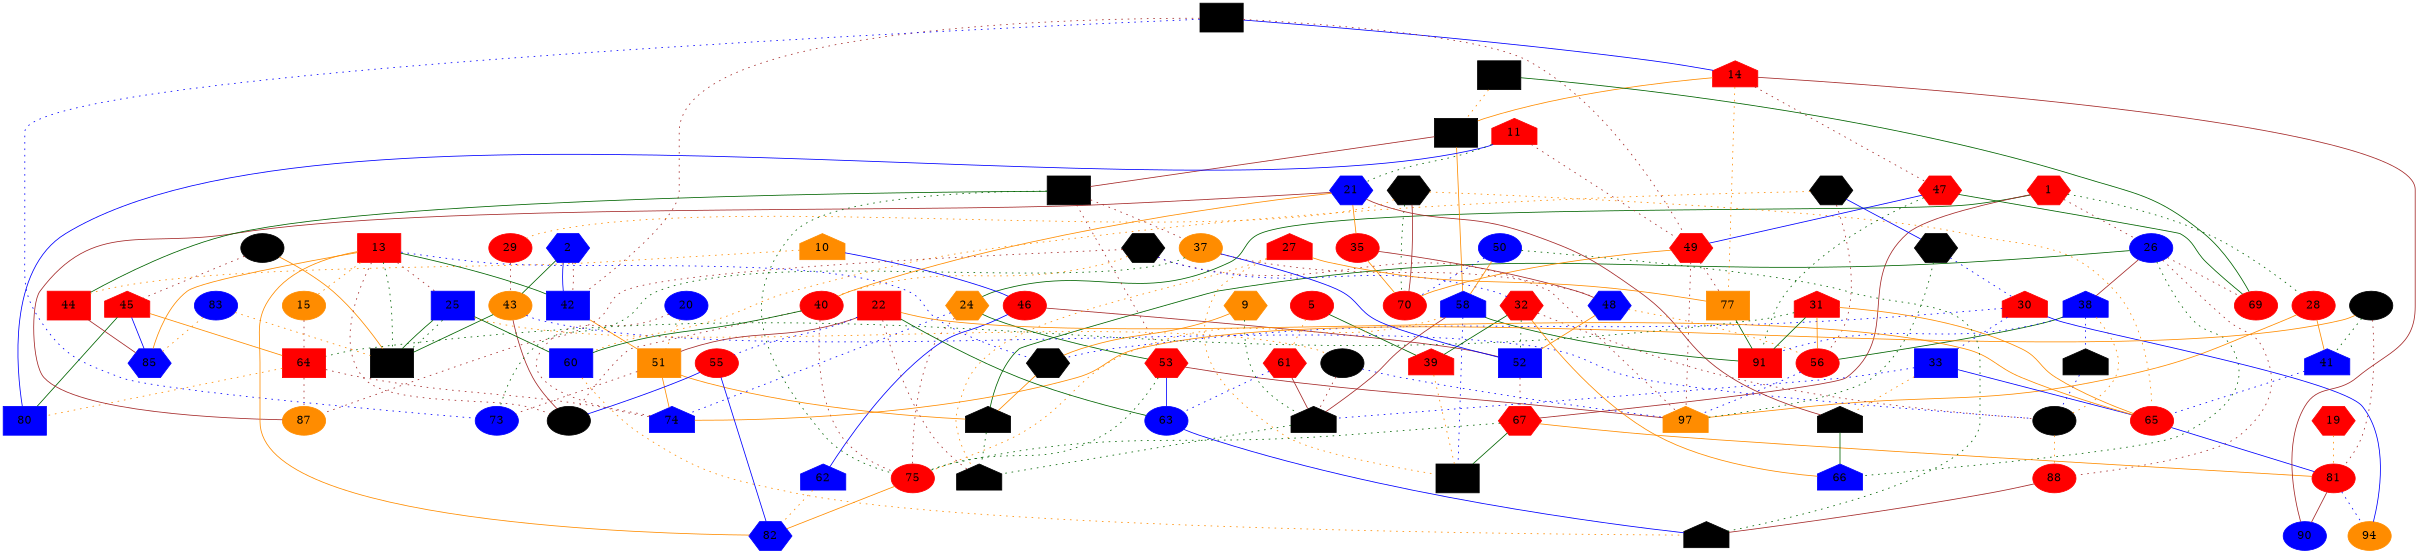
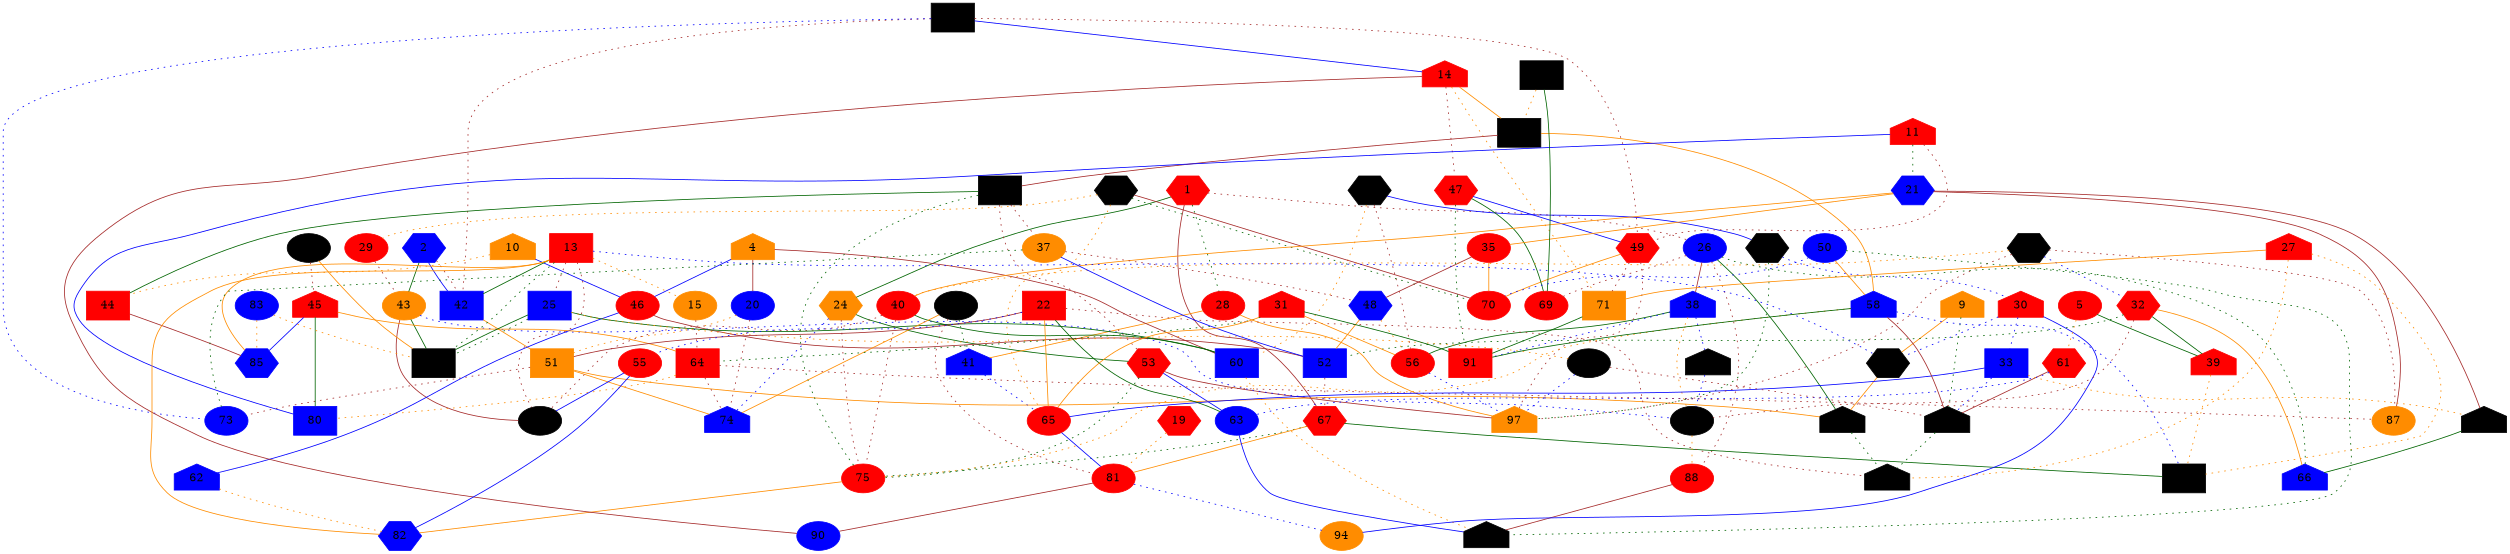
  graph {
    node [color=red shape=ellipse style=filled]
    edge [color=brown style=dotted]
    1 [shape=hexagon]
    24 [color=darkorange shape=hexagon]
    26 [color=blue]
    28
    67 [shape=hexagon]
    74 [color=blue shape=house]
    53 [shape=hexagon]
    75
    69
    38 [color=blue shape=house]
    57 [color=black shape=house]
    66 [color=blue shape=house]
    88
    n14 [color=darkorange label=97 shape=house]
    41 [color=blue shape=house]
    81
    86 [color=black shape=box]
    2 [color=blue shape=hexagon]
    42 [color=blue shape=box]
    43 [color=darkorange]
    51 [color=darkorange shape=box]
    92 [color=black shape=box]
    89 [color=black]
    84 [color=black]
    3 [color=black shape=hexagon]
    12 [color=black shape=hexagon]
    56
    60 [color=blue shape=box]
    30 [shape=house]
    93 [color=black shape=house]
+   4 [color=darkorange shape=house]
    20 [color=blue]
    46
    52 [color=blue shape=box]
    62 [color=blue shape=house]
    39 [shape=house]
    5
    61 [shape=hexagon]
    78 [color=black shape=house]
    63 [color=blue]
    6 [color=black]
    45 [shape=house]
    80 [color=blue shape=box]
    85 [color=blue shape=hexagon]
    64 [shape=box]
    7 [color=black shape=hexagon]
    29
    65
    70
    8 [color=black shape=box]
    14 [shape=house]
    49 [shape=hexagon]
    73 [color=blue]
    23 [color=black shape=box]
    47 [shape=hexagon]
-   71 [color=darkorange shape=box label=77]
+   71 [color=darkorange shape=box]
    90 [color=blue]
-   9 [color=darkorange shape=hexagon]
+   9 [color=darkorange shape=house]
    34 [color=black shape=hexagon]
    79 [color=black shape=house]
    10 [color=darkorange shape=house]
    44 [shape=box]
    11 [shape=house]
    21 [color=blue shape=hexagon]
    40
    87 [color=darkorange]
    35
    54 [color=black shape=house]
    33 [color=blue shape=box]
    94 [color=darkorange]
    13 [shape=box]
    15 [color=darkorange]
    25 [color=blue shape=box]
    82 [color=blue shape=hexagon]
    59 [color=black]
    36 [color=black shape=box]
    58 [color=blue shape=house]
    91 [shape=box]
    16 [color=black]
    17 [color=black shape=hexagon]
    32 [shape=hexagon]
    18 [color=black shape=box]
    19 [shape=hexagon]
    48 [color=blue shape=hexagon]
    22 [shape=box]
    55
    37 [color=darkorange]
    68 [color=black shape=house]
    27 [shape=house]
    31 [shape=house]
    50 [color=blue]
    83 [color=blue]
    1 -- 24 [color=darkgreen style=solid]
    1 -- 26
    1 -- 28 [color=darkgreen]
    1 -- 67 [style=solid]
    24 -- 74 [color=blue]
    24 -- 53 [color=darkgreen style=solid]
    24 -- 75
    26 -- 69
    26 -- 38 [style=solid]
    26 -- 57 [color=darkgreen style=solid]
    26 -- 66 [color=darkgreen]
    26 -- 88
    28 -- n14 [color=darkorange style=solid]
    28 -- 41 [color=darkorange style=solid]
    67 -- 75 [color=darkgreen]
    67 -- 81 [color=darkorange style=solid]
    67 -- 86 [color=darkgreen style=solid]
    53 -- 75 [color=darkgreen]
    53 -- n14 [style=solid]
    53 -- 63 [color=blue style=solid]
    75 -- 82 [color=darkorange style=solid]
    38 -- 84 [color=darkorange]
    38 -- 56 [color=darkgreen style=solid]
    38 -- 91 [color=blue]
    38 -- 68 [color=blue]
    57 -- 79 [color=darkgreen]
    88 -- 93 [style=solid]
    41 -- 65 [color=blue]
    81 -- 90 [style=solid]
    81 -- 94 [color=blue]
    2 -- 42 [color=blue style=solid]
    2 -- 42
    2 -- 43 [color=darkgreen style=solid]
    42 -- 51 [color=darkorange style=solid]
    43 -- 92 [color=darkgreen style=solid]
    43 -- 89 [style=solid]
    43 -- 84 [color=blue]
    51 -- 74 [color=darkorange style=solid]
    51 -- 57 [color=darkorange style=solid]
    51 -- 73
    84 -- 88 [color=darkorange]
    3 -- 12 [color=blue style=solid]
    3 -- 56
    3 -- 60 [color=darkorange]
    12 -- n14 [color=darkgreen]
    12 -- 30 [color=blue]
    56 -- n14 [color=blue]
    60 -- 93 [color=darkorange]
    30 -- 34 [color=blue]
    30 -- 33 [color=blue]
    30 -- 94 [color=blue style=solid]
+   4 -- 60 [style=solid]
+   4 -- 20 [style=solid]
+   4 -- 46 [color=blue style=solid]
    20 -- 74
    20 -- 51 [color=darkorange]
    46 -- 52 [style=solid]
    46 -- 62 [color=blue style=solid]
    52 -- 67
    62 -- 82 [color=darkorange]
    39 -- 86 [color=darkorange]
    5 -- 39 [color=darkgreen style=solid]
    5 -- 61 [color=darkorange]
    61 -- 78 [style=solid]
    61 -- 63 [color=blue]
    78 -- 79 [color=darkgreen]
    63 -- 93 [color=blue style=solid]
    6 -- 92 [color=darkorange style=solid]
    6 -- 45
    45 -- 80 [color=darkgreen style=solid]
    45 -- 85 [color=blue style=solid]
    45 -- 64 [color=darkorange style=solid]
    64 -- 74
    64 -- 80 [color=darkorange]
    64 -- 87
    7 -- 29 [color=darkorange]
    7 -- 65 [color=darkorange]
    7 -- 70 [color=darkgreen]
    7 -- 70 [style=solid]
    29 -- 43
    65 -- 81 [color=blue style=solid]
    8 -- 42
    8 -- 14 [color=blue style=solid]
    8 -- 49
    8 -- 73 [color=blue]
    14 -- 23 [color=darkorange style=solid]
    14 -- 47
    14 -- 71 [color=darkorange]
    14 -- 90 [style=solid]
    49 -- n14
    49 -- 70 [color=darkorange style=solid]
    49 -- 71
    23 -- 36 [style=solid]
    23 -- 58 [color=darkorange style=solid]
    47 -- 69 [color=darkgreen style=solid]
    47 -- 49 [color=blue style=solid]
    47 -- 91 [color=darkgreen]
    71 -- 91 [color=darkgreen style=solid]
    9 -- 78 [color=darkgreen]
    9 -- 34 [color=darkorange style=solid]
    34 -- 57 [color=darkorange style=solid]
    10 -- 46 [color=blue style=solid]
    10 -- 44 [color=darkorange]
    44 -- 85 [style=solid]
    11 -- 80 [color=blue style=solid]
    11 -- 49
    11 -- 21 [color=darkgreen]
    21 -- 40 [color=darkorange style=solid]
    21 -- 87 [style=solid]
    21 -- 35 [color=darkorange style=solid]
    21 -- 54 [style=solid]
    40 -- 75
    40 -- 89
    40 -- 60 [color=darkgreen style=solid]
    35 -- 70 [color=darkorange style=solid]
    35 -- 48 [style=solid]
    54 -- 66 [color=darkgreen style=solid]
    33 -- 78 [color=blue]
    33 -- 65 [color=blue style=solid]
    33 -- 54 [color=darkorange]
    13 -- 42 [color=darkgreen style=solid]
    13 -- 92 [color=darkgreen]
    13 -- 89
    13 -- 85 [color=darkorange style=solid]
    13 -- 34 [color=blue]
    13 -- 15 [color=darkorange]
    13 -- 25
    13 -- 82 [color=darkorange style=solid]
    15 -- 64
    25 -- 92 [color=darkgreen style=solid]
    25 -- 92 [color=darkgreen]
    25 -- 60 [color=darkgreen style=solid]
    25 -- 59 [color=darkorange]
    59 -- n14 [color=blue]
    59 -- 78
    36 -- 53
    36 -- 75 [color=darkgreen]
    36 -- 44 [color=darkgreen style=solid]
    36 -- 37
    58 -- 75 [color=darkorange]
    58 -- 86 [color=blue]
    58 -- 78 [style=solid]
    58 -- 91 [color=darkgreen style=solid]
    16 -- 74 [color=darkorange style=solid]
    16 -- 41 [color=darkgreen]
    16 -- 81
    17 -- n14
    17 -- 40 [color=darkorange]
    17 -- 87
    17 -- 32 [color=blue]
    32 -- 66 [color=darkorange style=solid]
    32 -- 84
    32 -- 52 [color=darkgreen]
    32 -- 39 [color=darkgreen style=solid]
    18 -- 69 [color=darkgreen style=solid]
    18 -- 23 [color=darkorange]
    19 -- 81 [color=darkorange]
    48 -- 56 [color=darkorange]
    48 -- 52 [color=darkorange style=solid]
    22 -- 51 [style=solid]
    22 -- 63 [color=darkgreen style=solid]
    22 -- 65 [color=darkorange style=solid]
    22 -- 79
    22 -- 55 [color=blue]
    55 -- 89 [color=blue style=solid]
    55 -- 82 [color=blue style=solid]
    37 -- 52 [color=blue style=solid]
    37 -- 73 [color=darkgreen]
    37 -- 48
    68 -- 84 [color=blue]
    27 -- 86 [color=darkorange]
    27 -- 71 [color=darkorange style=solid]
    27 -- 79 [color=darkorange]
    31 -- 56 [color=darkorange style=solid]
    31 -- 64 [color=darkgreen]
    31 -- 65 [color=darkorange style=solid]
    31 -- 91 [color=darkgreen style=solid]
    50 -- 93 [color=darkgreen]
    50 -- 70 [color=blue]
    50 -- 58 [color=darkorange style=solid]
    83 -- 92 [color=darkorange]
    83 -- 85 [color=darkorange]
  }
